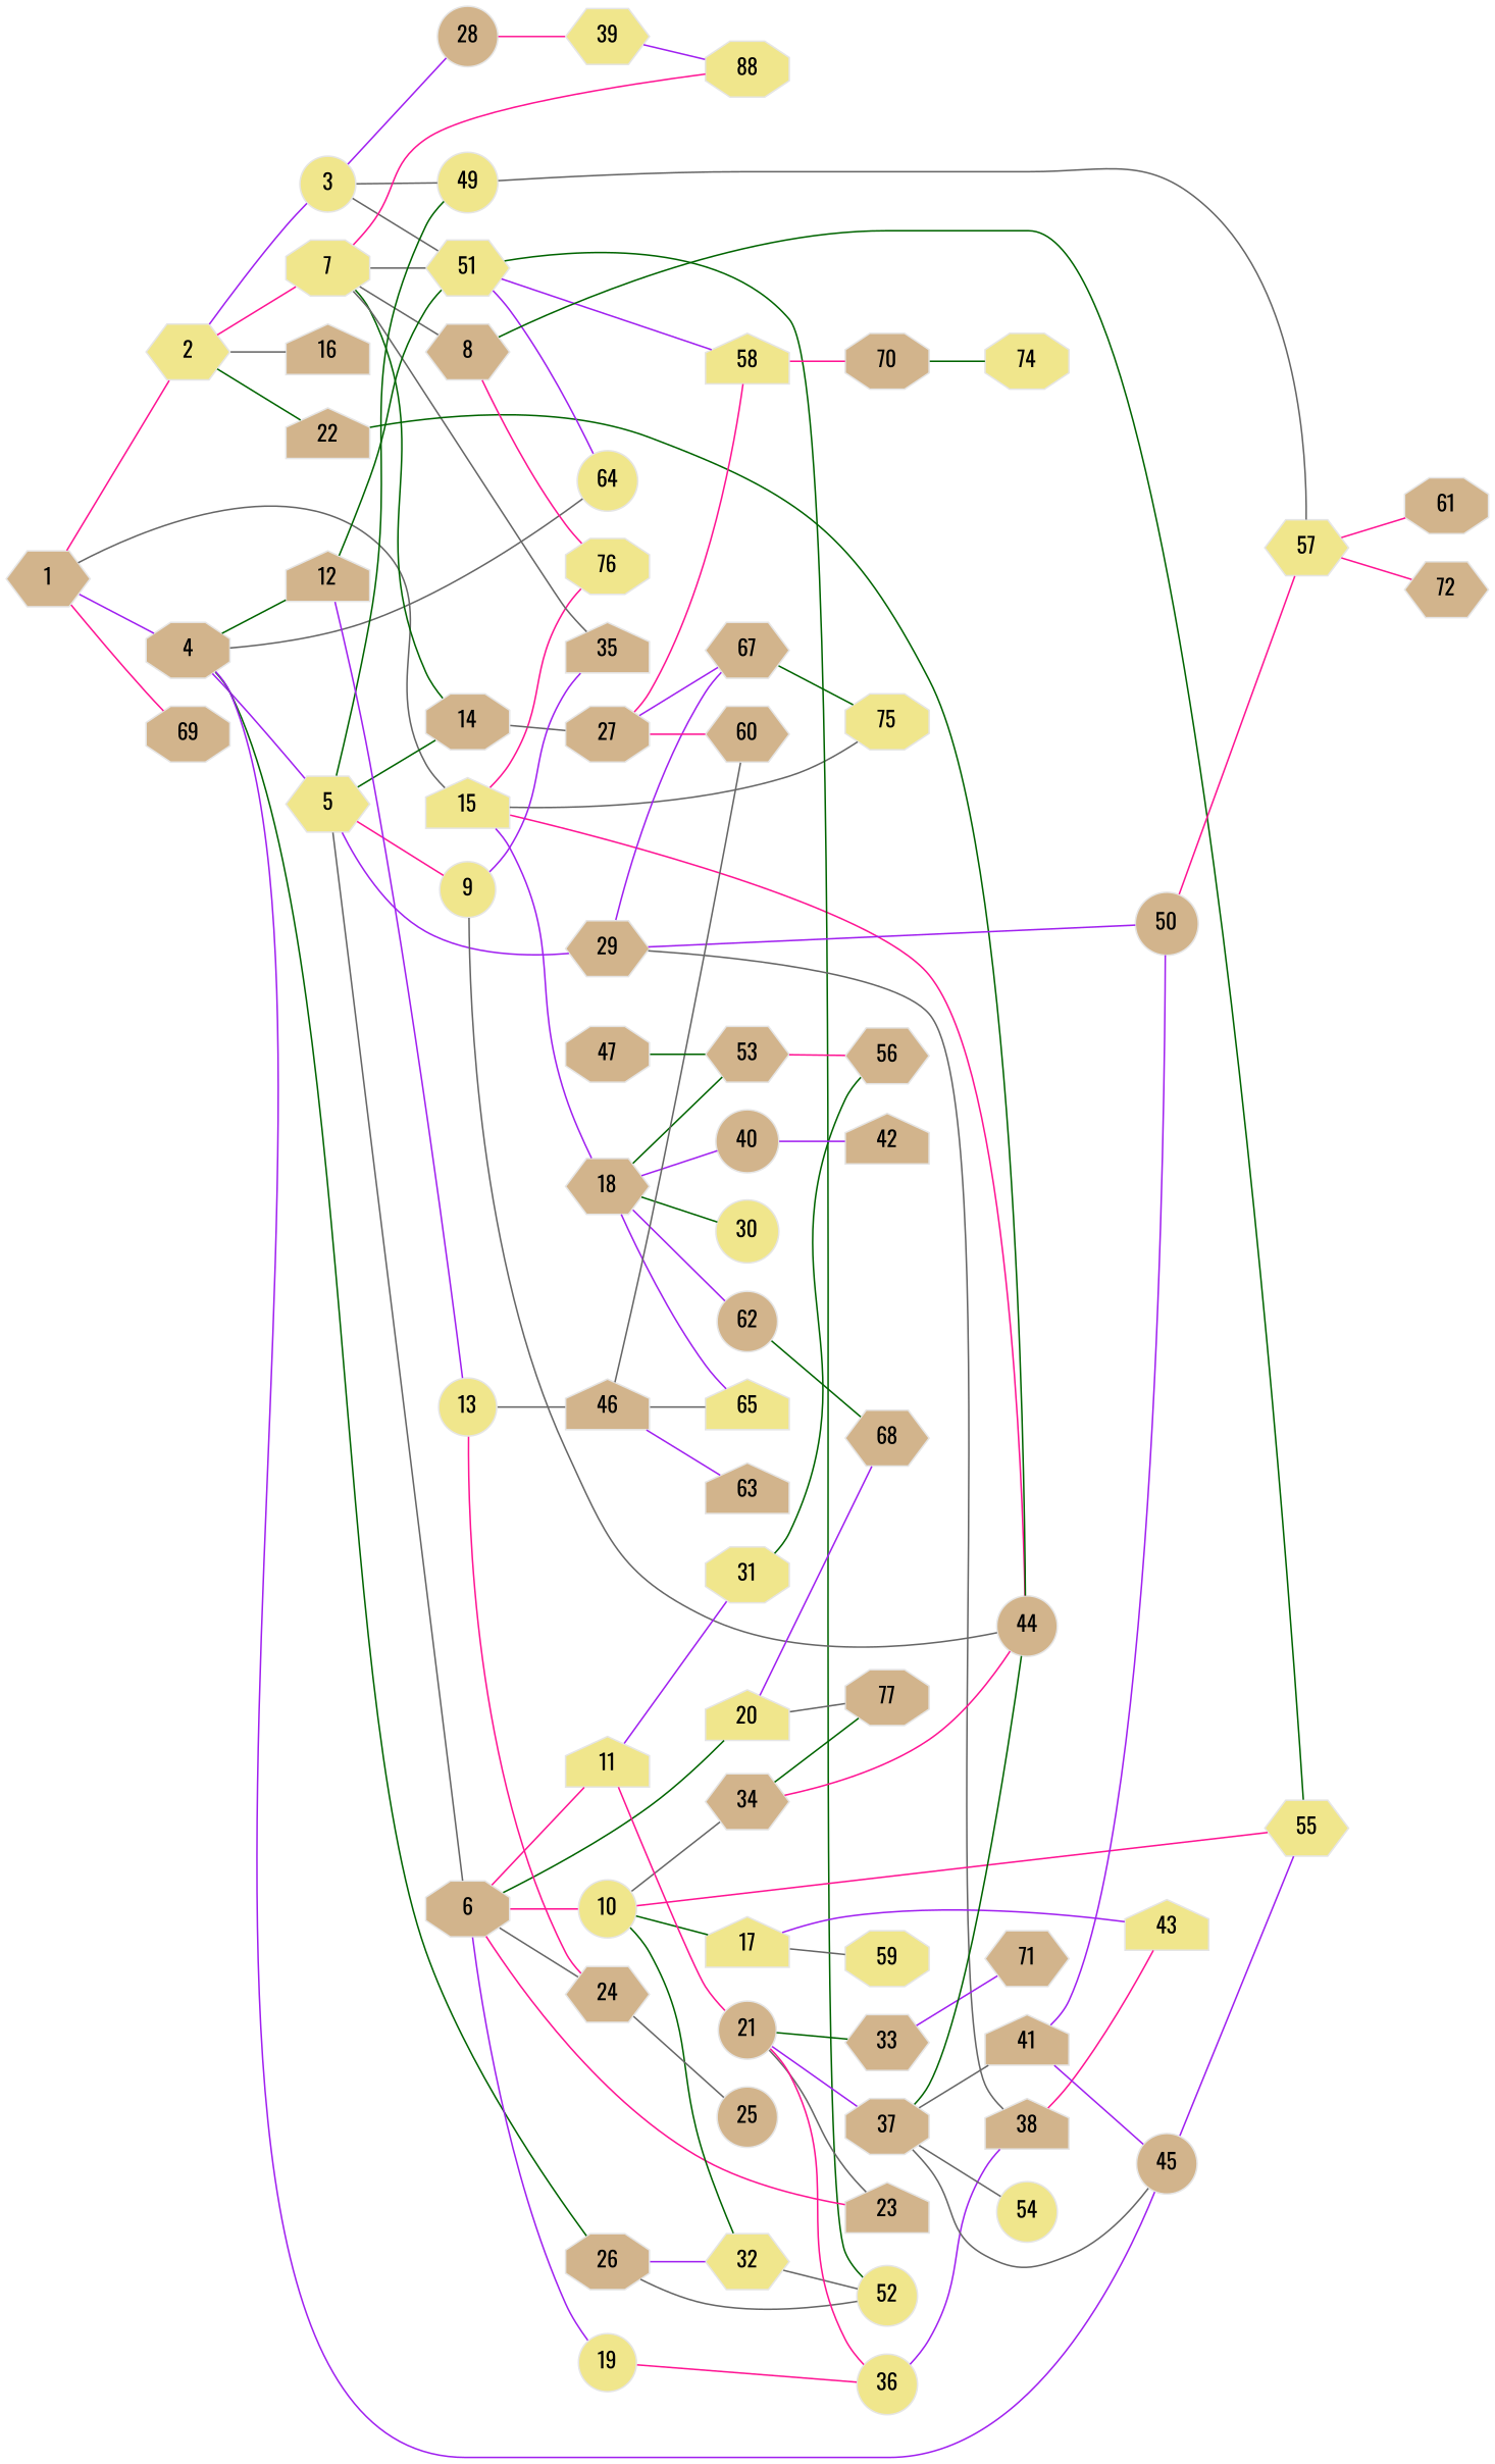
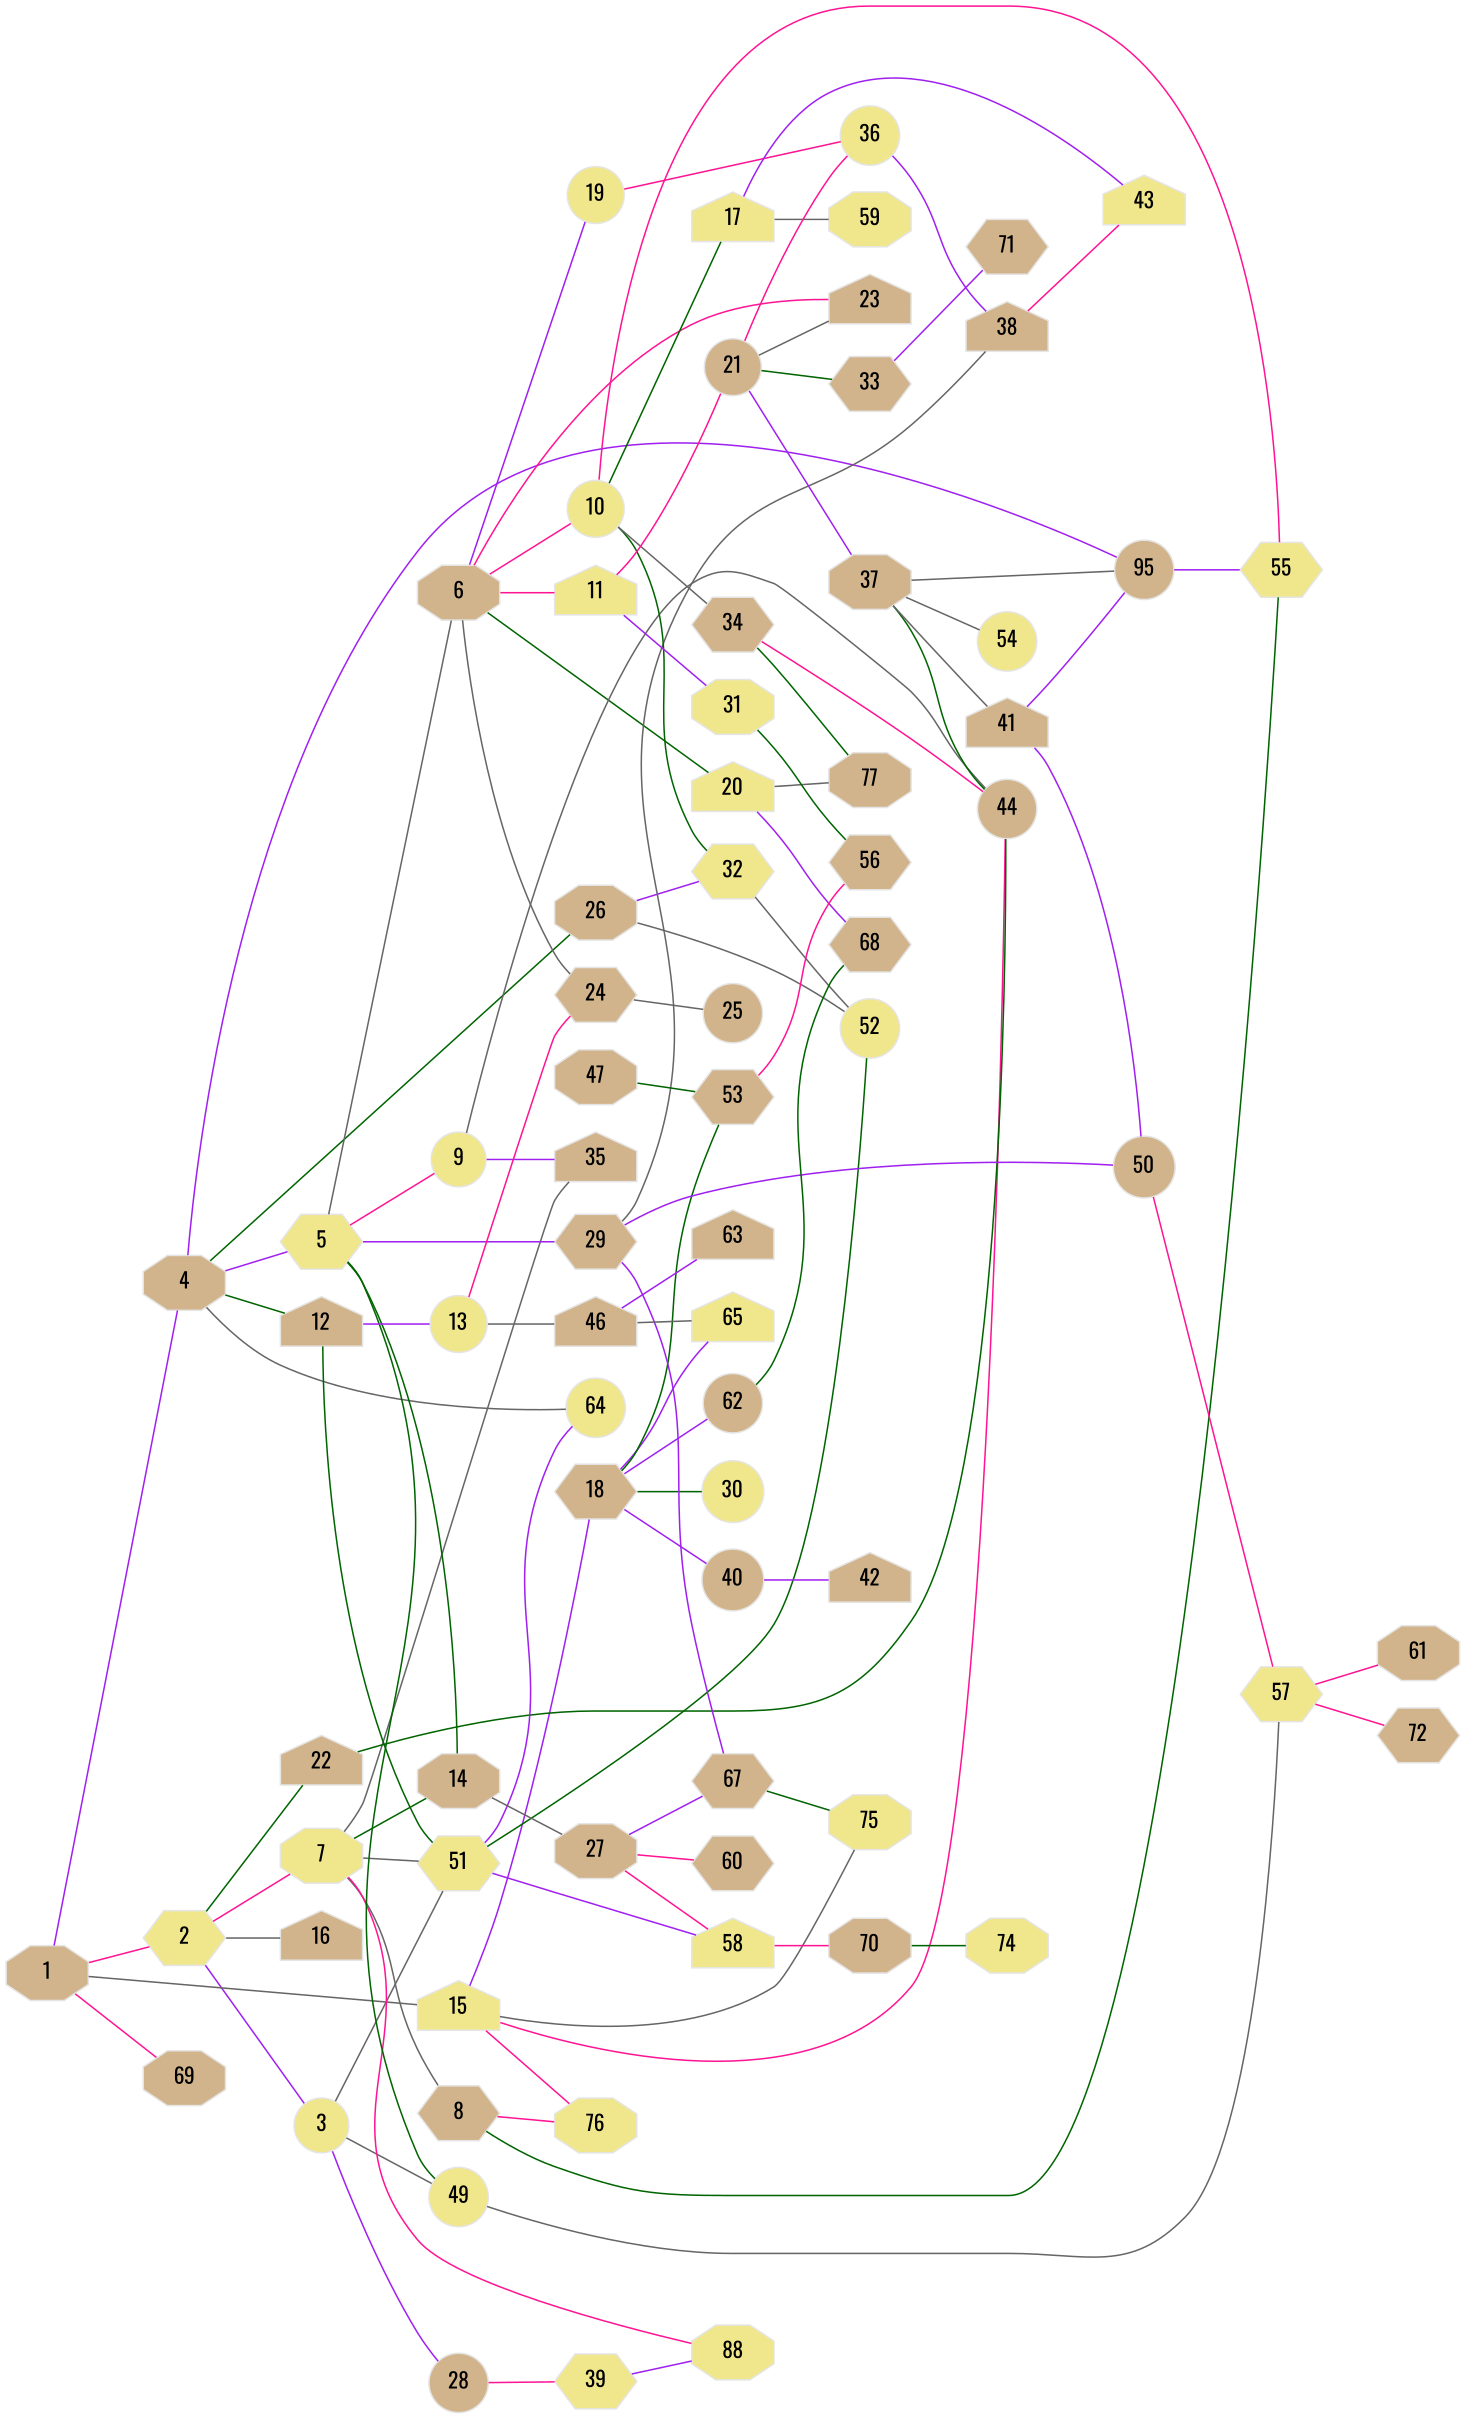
  graph {
    fontname=Oswald
    rankdir=LR
    node [color=gray90 fillcolor=tan fontname=Oswald shape=hexagon style=filled]
    edge [color=purple fontname=Oswald]
    2 [fillcolor=khaki]
-   1
+   1 [shape=octagon]
    4 [shape=octagon]
    15 [fillcolor=khaki shape=house]
    69 [shape=octagon]
    3 [fillcolor=khaki shape=circle]
    7 [fillcolor=khaki shape=octagon]
    16 [shape=house]
    22 [shape=house]
    5 [fillcolor=khaki]
    12 [shape=house]
    26 [shape=octagon]
-   45 [shape=circle]
+   45 [shape=circle label=95]
    64 [fillcolor=khaki shape=circle]
    76 [fillcolor=khaki shape=octagon]
    44 [shape=circle]
    18
    75 [fillcolor=khaki shape=octagon]
    28 [shape=circle]
    49 [fillcolor=khaki shape=circle]
    51 [fillcolor=khaki]
    14 [shape=octagon]
    8
    35 [shape=house]
    n25 [fillcolor=khaki label=88 shape=octagon]
    39 [fillcolor=khaki]
    57 [fillcolor=khaki]
    52 [fillcolor=khaki shape=circle]
    58 [fillcolor=khaki shape=house]
    6 [shape=octagon]
    9 [fillcolor=khaki shape=circle]
    29
    13 [fillcolor=khaki shape=circle]
    32 [fillcolor=khaki]
    55 [fillcolor=khaki]
    10 [fillcolor=khaki shape=circle]
    11 [fillcolor=khaki shape=house]
    19 [fillcolor=khaki shape=circle]
    20 [fillcolor=khaki shape=house]
    23 [shape=house]
    24
    27 [shape=octagon]
    67
    38 [shape=house]
    50 [shape=circle]
    17 [fillcolor=khaki shape=house]
    34
    21 [shape=circle]
    31 [fillcolor=khaki shape=octagon]
    36 [fillcolor=khaki shape=circle]
    68
    77 [shape=octagon]
    25 [shape=circle]
    43 [fillcolor=khaki shape=house]
    59 [fillcolor=khaki shape=octagon]
    33
    37 [shape=octagon]
    56
    46 [shape=house]
    65 [fillcolor=khaki shape=house]
    60
    63 [shape=house]
    30 [fillcolor=khaki shape=circle]
    40 [shape=circle]
    53
    62 [shape=circle]
    42 [shape=house]
    71
    41 [shape=house]
    54 [fillcolor=khaki shape=circle]
    70 [shape=octagon]
    47 [shape=octagon]
    61 [shape=octagon]
    72
    74 [fillcolor=khaki shape=octagon]
    2 -- 3
    2 -- 7 [color=deeppink]
    2 -- 16 [color=gray40]
    2 -- 22 [color=darkgreen]
    1 -- 2 [color=deeppink]
    1 -- 4
    1 -- 15 [color=gray40]
    1 -- 69 [color=deeppink]
    4 -- 5
    4 -- 12 [color=darkgreen]
    4 -- 26 [color=darkgreen]
    4 -- 45
    4 -- 64 [color=gray40]
    15 -- 76 [color=deeppink]
    15 -- 44 [color=deeppink]
    15 -- 18
    15 -- 75 [color=gray40]
    3 -- 28
    3 -- 49 [color=gray40]
    3 -- 51 [color=gray40]
    7 -- 51 [color=gray40]
    7 -- 14 [color=darkgreen]
    7 -- 8 [color=gray40]
    7 -- 35 [color=gray40]
    7 -- n25 [color=deeppink]
    22 -- 44 [color=darkgreen]
    5 -- 49 [color=darkgreen]
    5 -- 14 [color=darkgreen]
    5 -- 6 [color=gray40]
    5 -- 9 [color=deeppink]
    5 -- 29
    12 -- 51 [color=darkgreen]
    12 -- 13
    26 -- 52 [color=gray40]
    26 -- 32
    45 -- 55
    18 -- 65
    18 -- 30 [color=darkgreen]
    18 -- 40
    18 -- 53 [color=darkgreen]
    18 -- 62
    28 -- 39 [color=deeppink]
    49 -- 57 [color=gray40]
    51 -- 64
    51 -- 52 [color=darkgreen]
    51 -- 58
    14 -- 27 [color=gray40]
    8 -- 76 [color=deeppink]
    8 -- 55 [color=darkgreen]
    39 -- n25
    57 -- 61 [color=deeppink]
    57 -- 72 [color=deeppink]
    58 -- 70 [color=deeppink]
    6 -- 10 [color=deeppink]
    6 -- 11 [color=deeppink]
    6 -- 19
    6 -- 20 [color=darkgreen]
    6 -- 23 [color=deeppink]
    6 -- 24 [color=gray40]
    9 -- 44 [color=gray40]
    9 -- 35
    29 -- 67
    29 -- 38 [color=gray40]
    29 -- 50
    13 -- 24 [color=deeppink]
    13 -- 46 [color=gray40]
    32 -- 52 [color=gray40]
    10 -- 32 [color=darkgreen]
    10 -- 55 [color=deeppink]
    10 -- 17 [color=darkgreen]
    10 -- 34 [color=gray40]
    11 -- 21 [color=deeppink]
    11 -- 31
    19 -- 36 [color=deeppink]
    20 -- 68
    20 -- 77 [color=gray40]
    24 -- 25 [color=gray40]
    27 -- 58 [color=deeppink]
    27 -- 67
    27 -- 60 [color=deeppink]
    67 -- 75 [color=darkgreen]
    38 -- 43 [color=deeppink]
    50 -- 57 [color=deeppink]
    17 -- 43
    17 -- 59 [color=gray40]
    34 -- 44 [color=deeppink]
    34 -- 77 [color=darkgreen]
    21 -- 23 [color=gray40]
    21 -- 36 [color=deeppink]
    21 -- 33 [color=darkgreen]
    21 -- 37
    31 -- 56 [color=darkgreen]
    36 -- 38
    33 -- 71
    37 -- 45 [color=gray40]
    37 -- 44 [color=darkgreen]
    37 -- 41 [color=gray40]
    37 -- 54 [color=gray40]
    46 -- 65 [color=gray40]
-   46 -- 60 [color=gray40]
    46 -- 63
    40 -- 42
    53 -- 56 [color=deeppink]
    62 -- 68 [color=darkgreen]
    41 -- 45
    41 -- 50
    70 -- 74 [color=darkgreen]
    47 -- 53 [color=darkgreen]
  }
